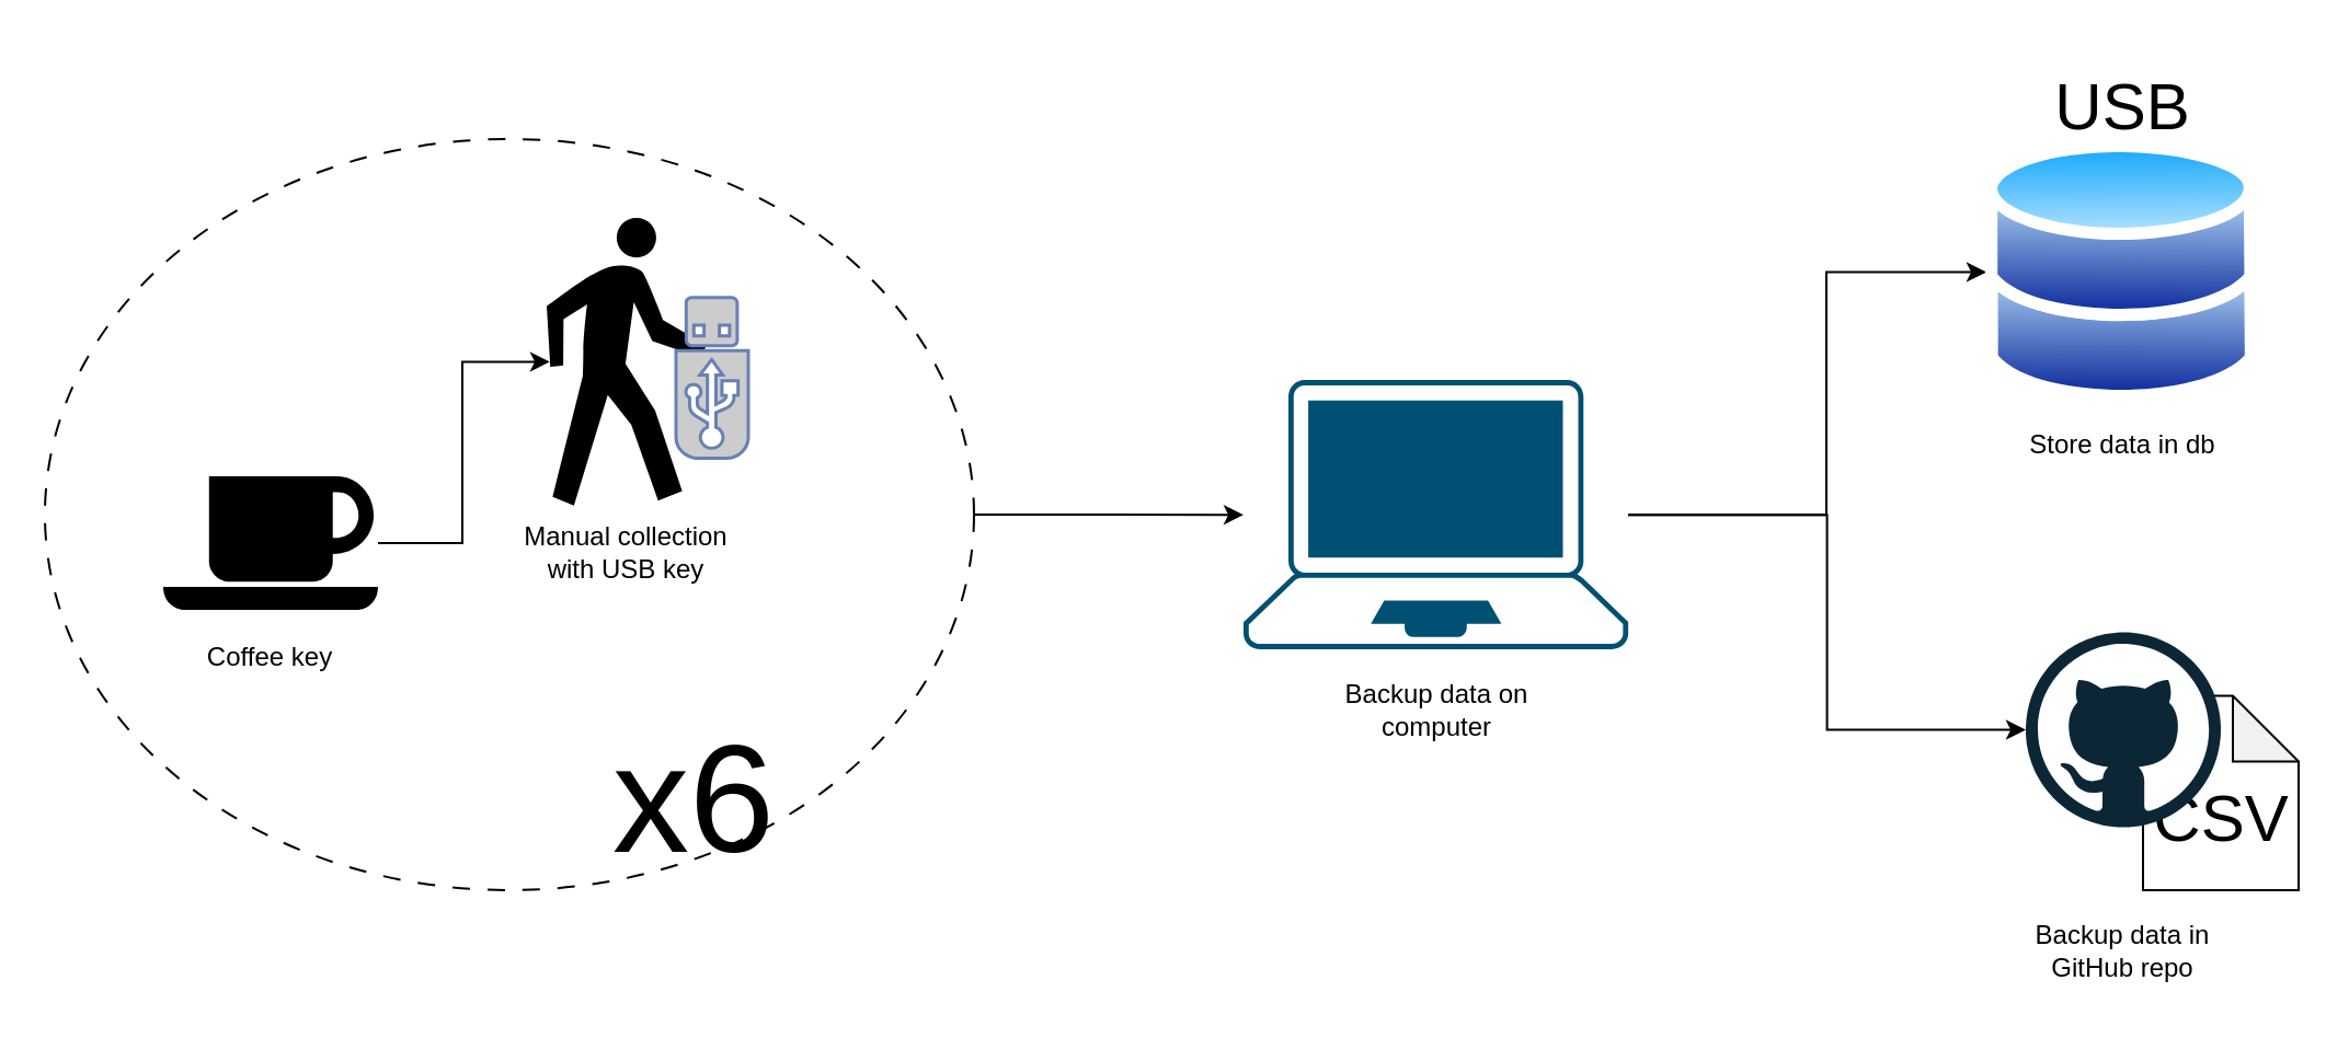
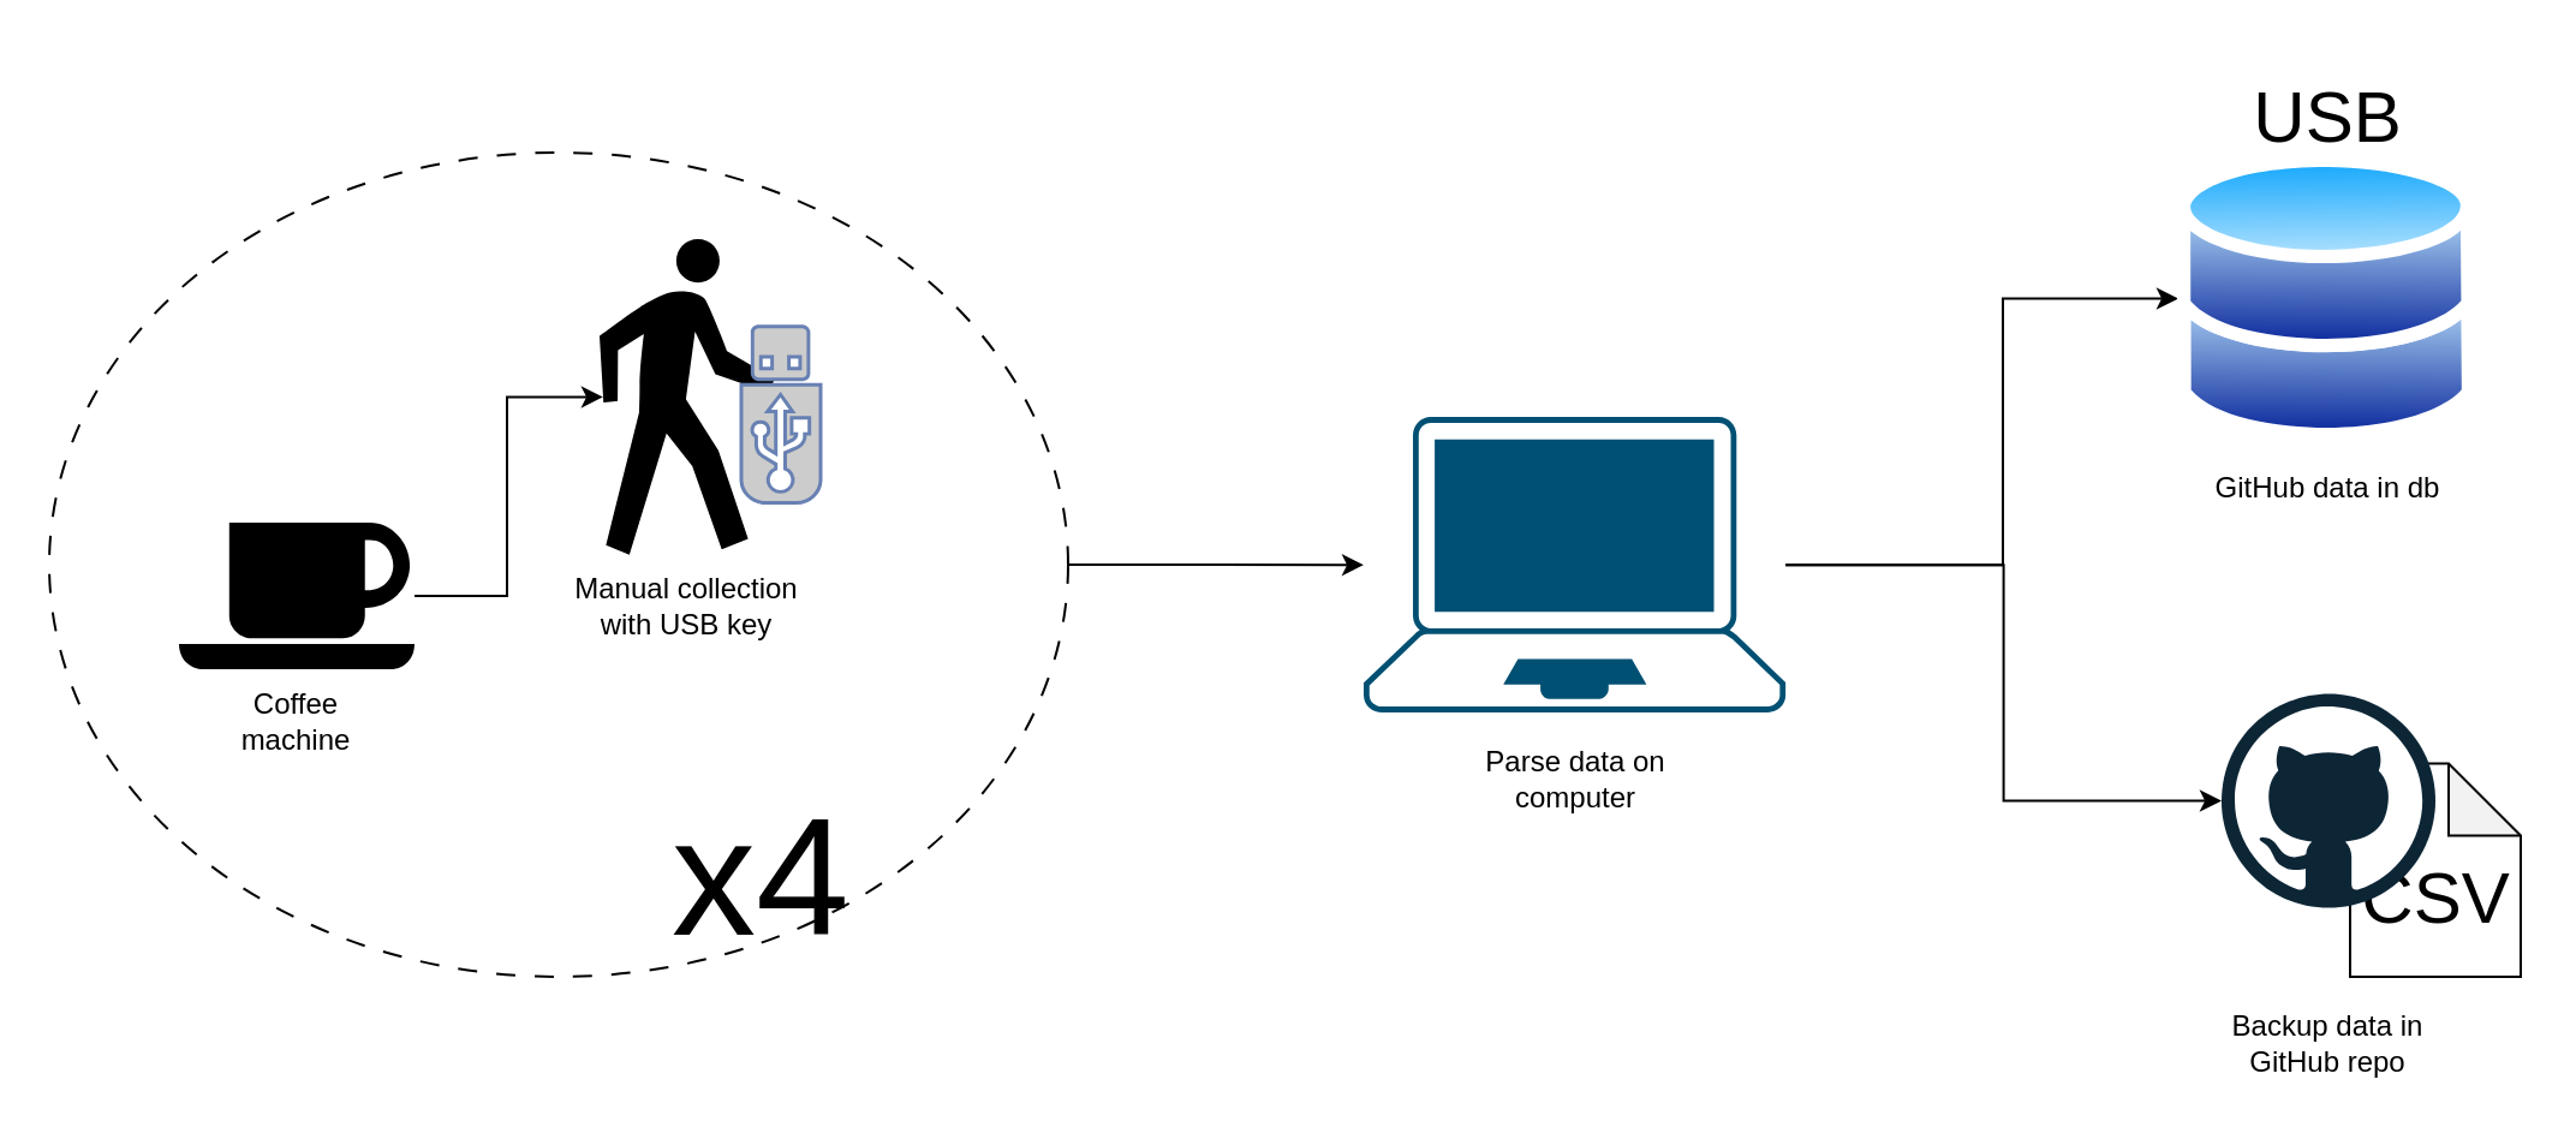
  <mxCell id="0" />
  <mxCell id="1" parent="0" />
  <mxCell id="2" style="edgeStyle=orthogonalEdgeStyle;rounded=0;orthogonalLoop=1;jettySize=auto;html=1;" edge="1" parent="1" source="3" target="8"><mxGeometry relative="1" as="geometry" /></mxCell>
  <mxCell id="3" value="" style="ellipse;whiteSpace=wrap;html=1;dashed=1;dashPattern=8 8;fillColor=none;" vertex="1" parent="1"><mxGeometry x="20" y="63" width="424" height="343" as="geometry" /></mxCell>
  <mxCell id="4" value="" style="shape=mxgraph.signs.food.coffee;html=1;pointerEvents=1;fillColor=#000000;strokeColor=none;verticalLabelPosition=bottom;verticalAlign=top;align=center;sketch=0;" vertex="1" parent="1"><mxGeometry x="74" y="217" width="98" height="61" as="geometry" /></mxCell>
  <mxCell id="5" value="" style="shape=mxgraph.signs.people.walking;html=1;pointerEvents=1;fillColor=#000000;strokeColor=none;verticalLabelPosition=bottom;verticalAlign=top;align=center;sketch=0;" vertex="1" parent="1"><mxGeometry x="249" y="99" width="73" height="131.4" as="geometry" /></mxCell>
  <mxCell id="6" style="edgeStyle=orthogonalEdgeStyle;rounded=0;orthogonalLoop=1;jettySize=auto;html=1;entryX=0;entryY=0.5;entryDx=0;entryDy=0;" edge="1" parent="1" source="8" target="9"><mxGeometry relative="1" as="geometry"><Array as="points"><mxPoint x="833" y="235" /><mxPoint x="833" y="124" /></Array></mxGeometry></mxCell>
  <mxCell id="7" style="edgeStyle=orthogonalEdgeStyle;rounded=0;orthogonalLoop=1;jettySize=auto;html=1;" edge="1" parent="1" source="8" target="18"><mxGeometry relative="1" as="geometry" /></mxCell>
  <mxCell id="8" value="" style="points=[[0.13,0.02,0],[0.5,0,0],[0.87,0.02,0],[0.885,0.4,0],[0.985,0.985,0],[0.5,1,0],[0.015,0.985,0],[0.115,0.4,0]];verticalLabelPosition=bottom;sketch=0;html=1;verticalAlign=top;aspect=fixed;align=center;pointerEvents=1;shape=mxgraph.cisco19.laptop;fillColor=#005073;strokeColor=none;" vertex="1" parent="1"><mxGeometry x="567" y="173.05" width="175.57" height="122.9" as="geometry" /></mxCell>
  <mxCell id="9" value="" style="image;aspect=fixed;perimeter=ellipsePerimeter;html=1;align=center;shadow=0;dashed=0;spacingTop=3;image=img/lib/active_directory/databases.svg;" vertex="1" parent="1"><mxGeometry x="906" y="63" width="124" height="121.52" as="geometry" /></mxCell>
  <mxCell id="10" value="" style="shape=note;whiteSpace=wrap;html=1;backgroundOutline=1;darkOpacity=0.05;" vertex="1" parent="1"><mxGeometry x="977.5" y="317.25" width="71" height="88.75" as="geometry" /></mxCell>
- <mxCell id="11" value="Coffee key" style="text;html=1;align=center;verticalAlign=middle;whiteSpace=wrap;rounded=0;" vertex="1" parent="1"><mxGeometry x="93" y="285" width="60" height="30" as="geometry" /></mxCell>
+ <mxCell id="11" value="Coffee machine" style="text;html=1;align=center;verticalAlign=middle;whiteSpace=wrap;rounded=0;" vertex="1" parent="1"><mxGeometry x="93" y="285" width="60" height="30" as="geometry" /></mxCell>
  <mxCell id="12" value="" style="fontColor=#0066CC;verticalAlign=top;verticalLabelPosition=bottom;labelPosition=center;align=center;html=1;outlineConnect=0;fillColor=#CCCCCC;strokeColor=#6881B3;gradientColor=none;gradientDirection=north;strokeWidth=2;shape=mxgraph.networks.usb_stick;" vertex="1" parent="1"><mxGeometry x="308" y="135.4" width="33" height="73.33" as="geometry" /></mxCell>
- <mxCell id="13" value="x6" style="text;html=1;align=center;verticalAlign=middle;whiteSpace=wrap;rounded=0;fontSize=70;" vertex="1" parent="1"><mxGeometry x="280" y="336" width="73" height="56" as="geometry" /></mxCell>
+ <mxCell id="13" value="x4" style="text;html=1;align=center;verticalAlign=middle;whiteSpace=wrap;rounded=0;fontSize=70;" vertex="1" parent="1"><mxGeometry x="280" y="336" width="73" height="56" as="geometry" /></mxCell>
  <mxCell id="14" value="Manual collection with USB key" style="text;html=1;align=center;verticalAlign=middle;whiteSpace=wrap;rounded=0;" vertex="1" parent="1"><mxGeometry x="236.25" y="234" width="98.5" height="36" as="geometry" /></mxCell>
  <mxCell id="15" style="edgeStyle=orthogonalEdgeStyle;rounded=0;orthogonalLoop=1;jettySize=auto;html=1;entryX=0.02;entryY=0.5;entryDx=0;entryDy=0;entryPerimeter=0;" edge="1" parent="1" source="4" target="5"><mxGeometry relative="1" as="geometry" /></mxCell>
- <mxCell id="16" value="Backup data on computer" style="text;html=1;align=center;verticalAlign=middle;whiteSpace=wrap;rounded=0;" vertex="1" parent="1"><mxGeometry x="605.53" y="306" width="98.5" height="36" as="geometry" /></mxCell>
+ <mxCell id="16" value="Parse data on computer" style="text;html=1;align=center;verticalAlign=middle;whiteSpace=wrap;rounded=0;" vertex="1" parent="1"><mxGeometry x="605.53" y="306" width="98.5" height="36" as="geometry" /></mxCell>
  <mxCell id="17" value="CSV" style="text;html=1;align=center;verticalAlign=middle;whiteSpace=wrap;rounded=0;fontSize=30;" vertex="1" parent="1"><mxGeometry x="976.5" y="345" width="73" height="56" as="geometry" /></mxCell>
  <mxCell id="18" value="" style="dashed=0;outlineConnect=0;html=1;align=center;labelPosition=center;verticalLabelPosition=bottom;verticalAlign=top;shape=mxgraph.weblogos.github" vertex="1" parent="1"><mxGeometry x="924" y="288.25" width="89" height="89" as="geometry" /></mxCell>
- <mxCell id="19" value="Store data in db" style="text;html=1;align=center;verticalAlign=middle;whiteSpace=wrap;rounded=0;" vertex="1" parent="1"><mxGeometry x="918.75" y="184.52" width="98.5" height="36" as="geometry" /></mxCell>
+ <mxCell id="19" value="GitHub data in db" style="text;html=1;align=center;verticalAlign=middle;whiteSpace=wrap;rounded=0;" vertex="1" parent="1"><mxGeometry x="918.75" y="184.52" width="98.5" height="36" as="geometry" /></mxCell>
  <mxCell id="20" value="USB" style="text;html=1;align=center;verticalAlign=middle;whiteSpace=wrap;rounded=0;fontSize=30;" vertex="1" parent="1"><mxGeometry x="931.5" y="20" width="73" height="56" as="geometry" /></mxCell>
  <mxCell id="21" value="Backup data in GitHub repo" style="text;html=1;align=center;verticalAlign=middle;whiteSpace=wrap;rounded=0;" vertex="1" parent="1"><mxGeometry x="918.75" y="416" width="98.5" height="36" as="geometry" /></mxCell>
